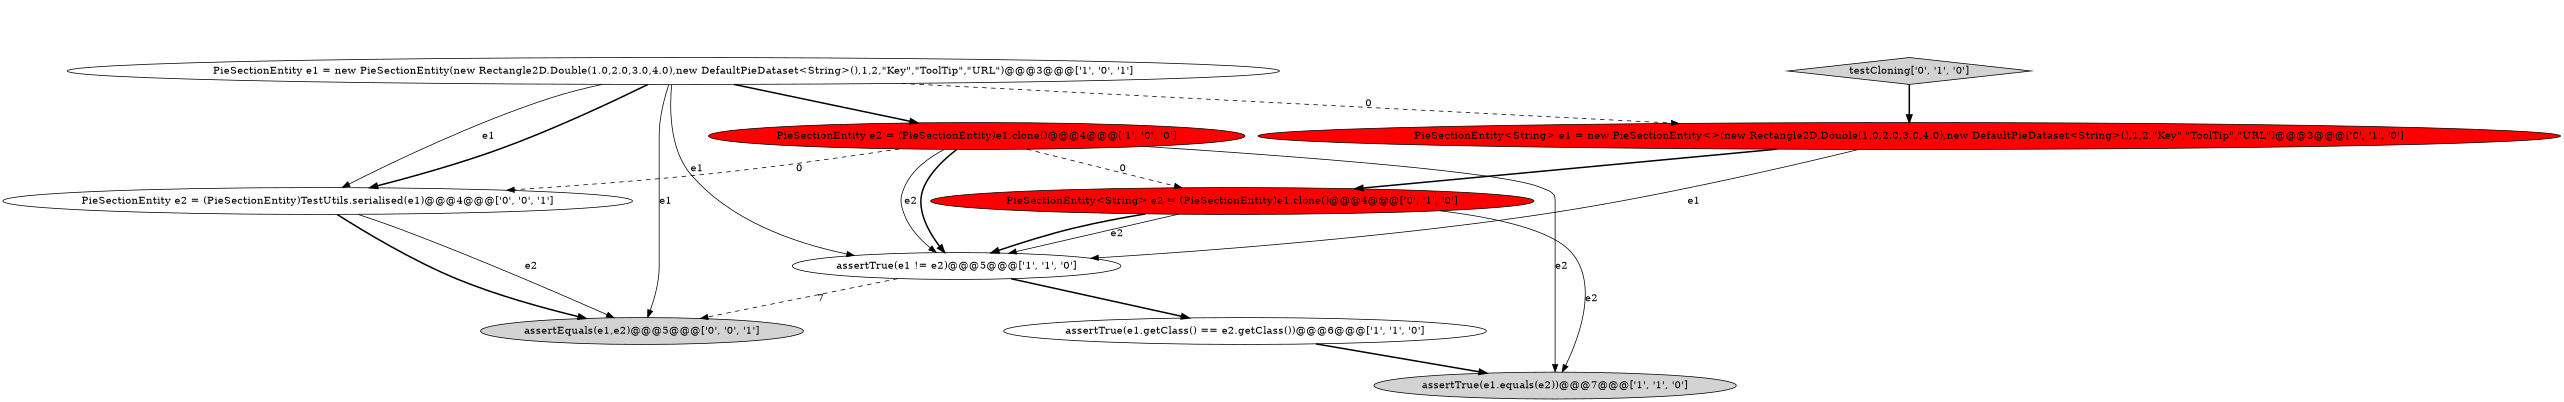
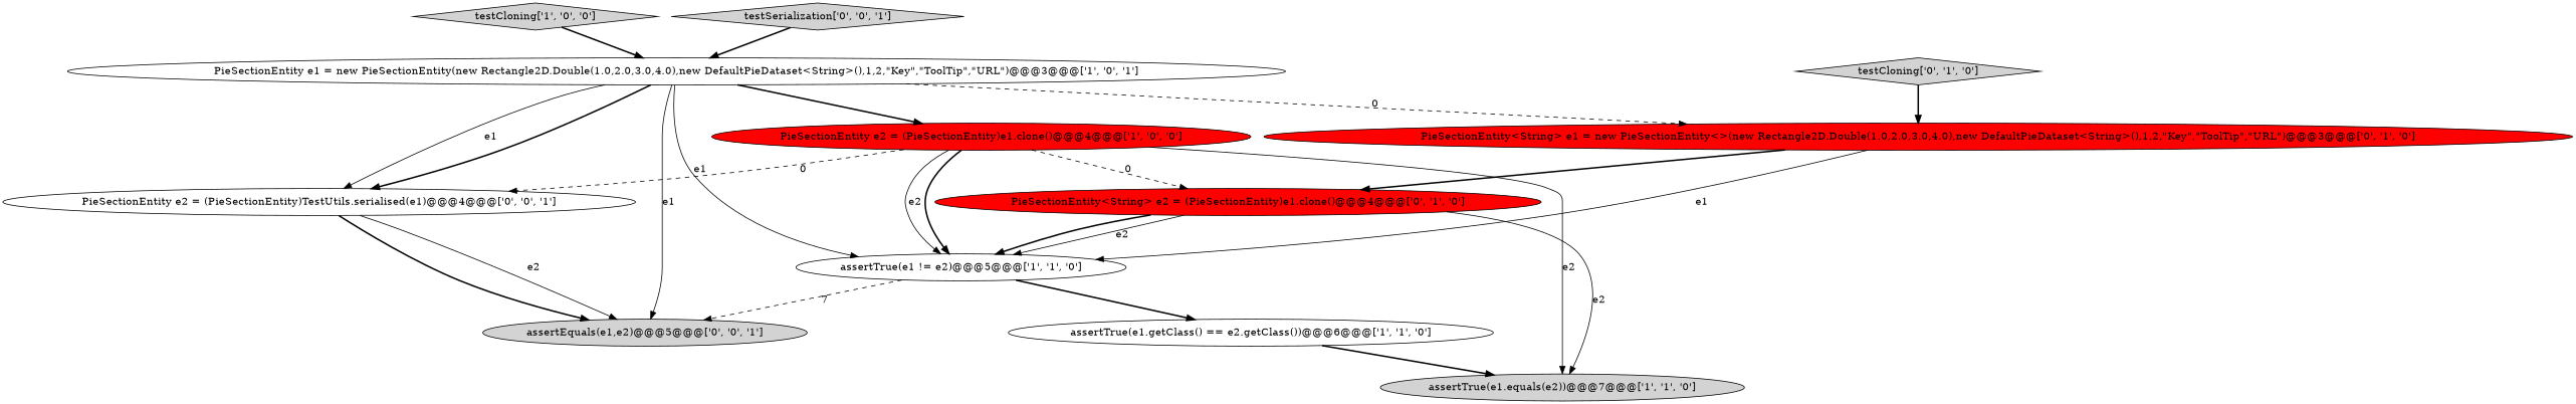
  digraph {
    node [fillcolor=lightgray shape=ellipse style=filled]
    edge [style=bold]
+   n1 [label="testCloning['1', '0', '0']" shape=diamond]
    n2 [fillcolor=white label="PieSectionEntity e1 = new PieSectionEntity(new Rectangle2D.Double(1.0,2.0,3.0,4.0),new DefaultPieDataset<String>(),1,2,\"Key\",\"ToolTip\",\"URL\")@@@3@@@['1', '0', '1']"]
    n3 [fillcolor=red label="PieSectionEntity<String> e1 = new PieSectionEntity<>(new Rectangle2D.Double(1.0,2.0,3.0,4.0),new DefaultPieDataset<String>(),1,2,\"Key\",\"ToolTip\",\"URL\")@@@3@@@['0', '1', '0']"]
    n4 [fillcolor=white label="PieSectionEntity e2 = (PieSectionEntity)TestUtils.serialised(e1)@@@4@@@['0', '0', '1']"]
    n5 [label="assertEquals(e1,e2)@@@5@@@['0', '0', '1']"]
    n6 [fillcolor=red label="PieSectionEntity e2 = (PieSectionEntity)e1.clone()@@@4@@@['1', '0', '0']"]
    n7 [fillcolor=white label="assertTrue(e1 != e2)@@@5@@@['1', '1', '0']"]
    n8 [label="testCloning['0', '1', '0']" shape=diamond]
    n9 [fillcolor=red label="PieSectionEntity<String> e2 = (PieSectionEntity)e1.clone()@@@4@@@['0', '1', '0']"]
    n10 [label="assertTrue(e1.equals(e2))@@@7@@@['1', '1', '0']"]
+   n11 [label="testSerialization['0', '0', '1']" shape=diamond]
    n12 [fillcolor=white label="assertTrue(e1.getClass() == e2.getClass())@@@6@@@['1', '1', '0']"]
+   n1 -> n2
    n2 -> n3 [label=0 style=dashed]
    n2 -> n4 [label=e1 style=solid]
    n2 -> n4
    n2 -> n5 [label=e1 style=solid]
    n2 -> n6
    n2 -> n7 [label=e1 style=solid]
    n3 -> n7 [label=e1 style=solid]
    n3 -> n9
    n4 -> n5 [label=e2 style=solid]
    n4 -> n5
    n6 -> n4 [label=0 style=dashed]
    n6 -> n7
    n6 -> n7 [label=e2 style=solid]
    n6 -> n9 [label=0 style=dashed]
    n6 -> n10 [label=e2 style=solid]
    n7 -> n5 [label=7 style=dashed]
    n7 -> n12
    n8 -> n3
    n9 -> n7 [label=e2 style=solid]
    n9 -> n7
    n9 -> n10 [label=e2 style=solid]
+   n11 -> n2
    n12 -> n10
  }
